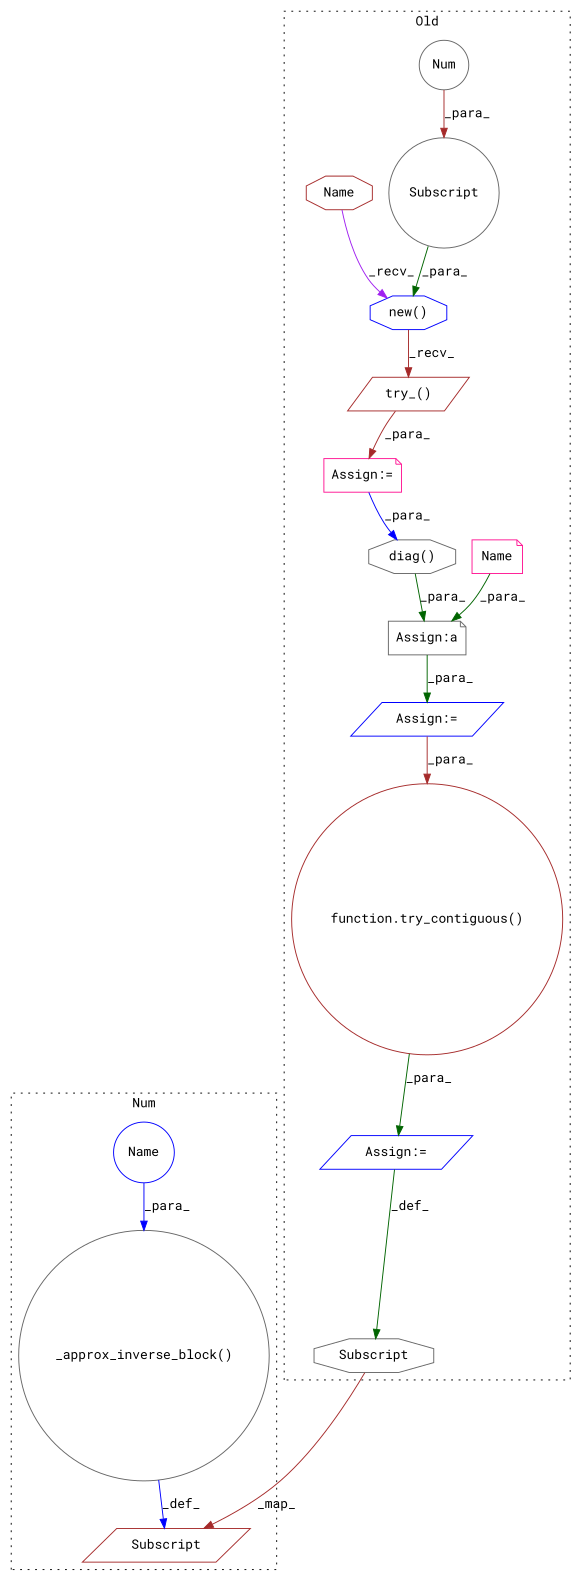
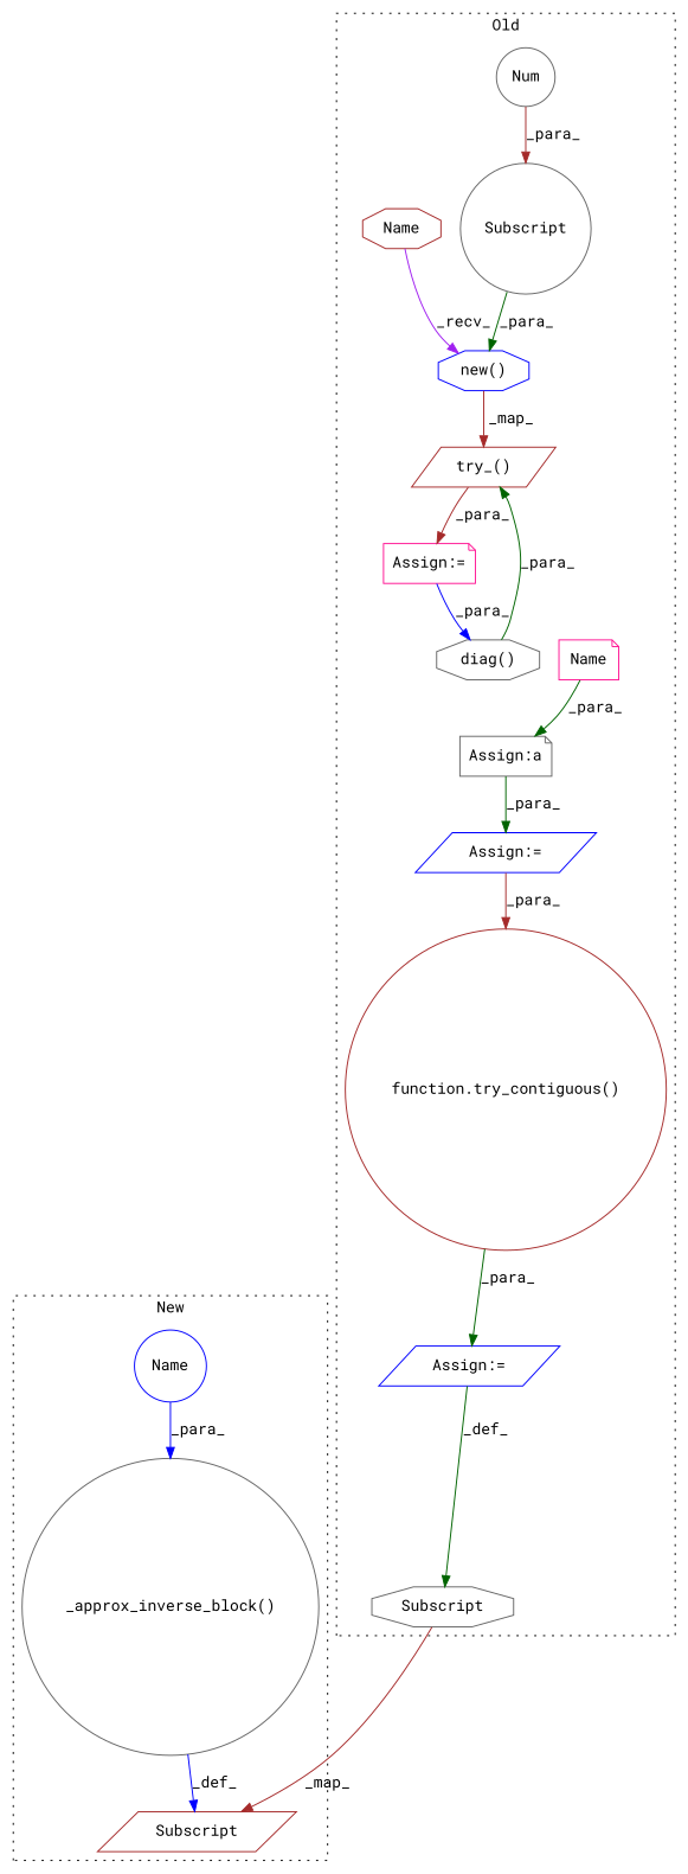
  digraph {
    fontname="Roboto Mono"
    node [a=75 color=gray40 fontname="Roboto Mono" l=3 shape=circle]
    edge [color=darkgreen fontname="Roboto Mono"]
    n1 [color=blue l="6,1" label="new()" s="2987,3003" shape=octagon]
    n2 [a=82 label="Assign:a" s=3033 shape=note]
    n3 [a=63 l="16,0" label=Subscript s="3063,0" shape=octagon]
    n4 [color=brown l="24,1" label="try_()" s="2987,3018" shape=parallelogram]
    n5 [a=63 l="10,0" label=Subscript s="2993,0"]
    n6 [color=brown l="15,1" label="function.try_contiguous()" s="3082,3136"]
    n7 [l="11,1" label="diag()" s="3036,3053" shape=octagon]
    n8 [a=76 l=1 label=Num s=3001]
    n9 [a=68 color=deeppink label="Assign:=" s=2984 shape=note]
    n10 [a=68 color=blue label="Assign:=" s=3079 shape=parallelogram]
    n11 [a=68 color=blue label="Assign:=" s=3029 shape=parallelogram]
    n12 [a=87 color=deeppink l=1 label=Name s=3032 shape=note]
    n13 [a=87 color=brown l=1 label=Name s=2987 shape=octagon]
    n14 [l="59,1" label="_approx_inverse_block()" s="2945,3032"]
    n15 [a=87 color=blue l=7 label=Name s=3025]
    n16 [a=63 color=brown l="16,0" label=Subscript s="2926,0" shape=parallelogram]
    subgraph cluster_1 {
      label=Old
      style=dotted
      n1
      n2
      n3
      n4
      n5
      n6
      n7
      n8
      n9
      n10
      n11
      n12
      n13
    }
    subgraph cluster_2 {
-     label=Num
+     label=New
      style=dotted
      n14
      n15
      n16
    }
-   n1 -> n4 [color=brown label=_recv_]
+   n1 -> n4 [color=brown label=_map_]
    n2 -> n11 [label=_para_]
    n3 -> n16 [color=brown label=_map_]
    n4 -> n9 [color=brown label=_para_]
    n5 -> n1 [label=_para_]
    n6 -> n10 [label=_para_]
-   n7 -> n2 [label=_para_]
+   n7 -> n4 [label=_para_]
    n8 -> n5 [color=brown label=_para_]
    n9 -> n7 [color=blue label=_para_]
    n10 -> n3 [label=_def_]
    n11 -> n6 [color=brown label=_para_]
    n12 -> n2 [label=_para_]
    n13 -> n1 [color=purple label=_recv_]
    n14 -> n16 [color=blue label=_def_]
    n15 -> n14 [color=blue label=_para_]
  }
